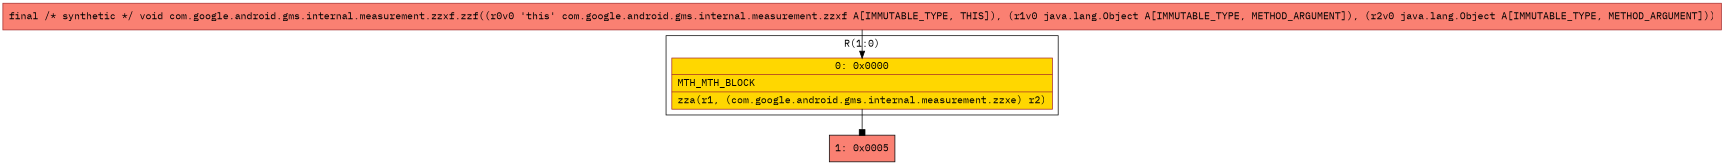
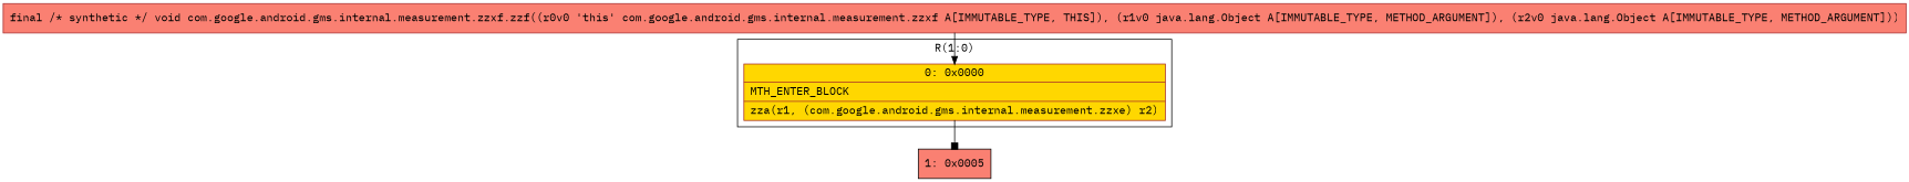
  digraph {
    fontname="IBM Plex Mono"
    node [color=brown shape=record style=filled fillcolor=salmon fontname="IBM Plex Mono"]
    edge [fontname="IBM Plex Mono"]
-   n1 [label="{0\:\ 0x0000|MTH_MTH_BLOCK\l|zza(r1, (com.google.android.gms.internal.measurement.zzxe) r2)\l}" fillcolor=gold]
+   n1 [label="{0\:\ 0x0000|MTH_ENTER_BLOCK\l|zza(r1, (com.google.android.gms.internal.measurement.zzxe) r2)\l}" fillcolor=gold]
    n2 [color=black label="{1\:\ 0x0005}"]
    n3 [label="{final \/* synthetic *\/ void com.google.android.gms.internal.measurement.zzxf.zzf((r0v0 'this' com.google.android.gms.internal.measurement.zzxf A[IMMUTABLE_TYPE, THIS]), (r1v0 java.lang.Object A[IMMUTABLE_TYPE, METHOD_ARGUMENT]), (r2v0 java.lang.Object A[IMMUTABLE_TYPE, METHOD_ARGUMENT])) }"]
    subgraph cluster_1 {
      label="R(1:0)"
      n1
    }
    n1 -> n2 [arrowhead=box]
    n3 -> n1 [arrowhead=normal]
  }
